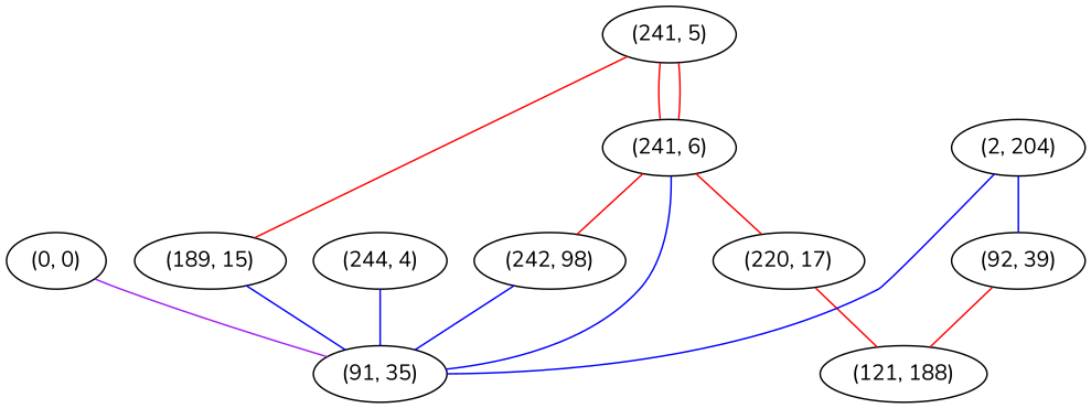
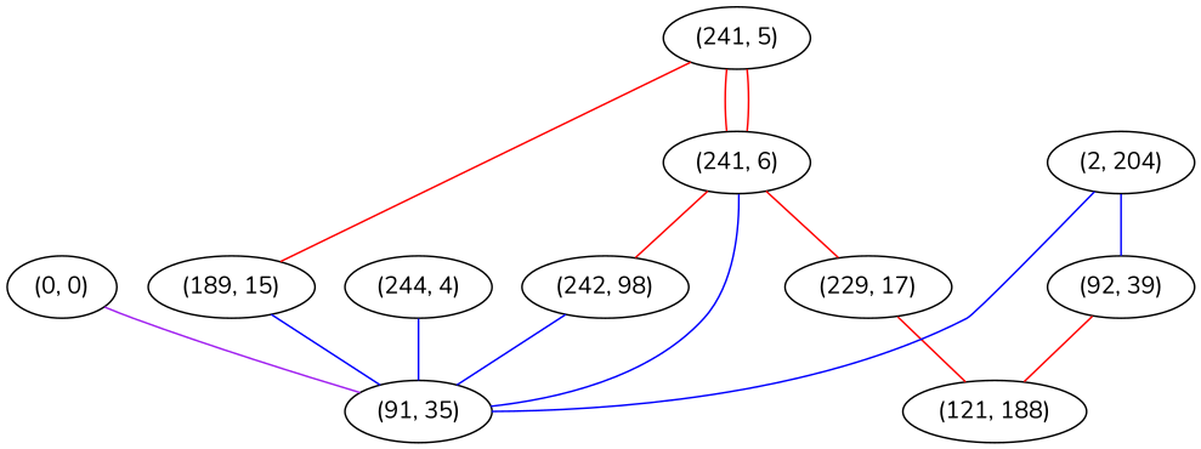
  graph {
    fontname=Nunito
    node [fontname=Nunito]
    edge [color=red fontname=Nunito weight=1]
    "(241, 5)"
    "(241, 6)"
    "(189, 15)"
    "(91, 35)"
    "(242, 98)"
-   "(229, 17)" [label="(220, 17)"]
+   "(229, 17)"
    "(0, 0)"
    "(121, 188)"
    "(2, 204)"
    "(92, 39)"
    "(244, 4)"
    "(241, 5)" -- "(241, 6)"
    "(241, 5)" -- "(241, 6)"
    "(241, 5)" -- "(189, 15)"
    "(241, 6)" -- "(91, 35)" [color=blue weight=3]
    "(241, 6)" -- "(242, 98)"
    "(241, 6)" -- "(229, 17)"
    "(189, 15)" -- "(91, 35)" [color=blue weight=3]
    "(242, 98)" -- "(91, 35)" [color=blue weight=3]
    "(229, 17)" -- "(121, 188)"
    "(0, 0)" -- "(91, 35)" [color=purple weight=4]
    "(2, 204)" -- "(91, 35)" [color=blue]
    "(2, 204)" -- "(92, 39)" [color=blue weight=3]
    "(92, 39)" -- "(121, 188)"
    "(244, 4)" -- "(91, 35)" [color=blue weight=3]
  }
